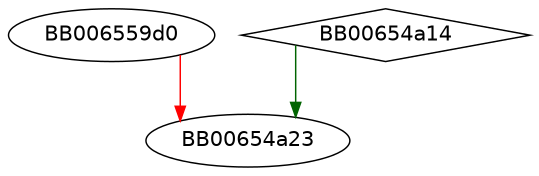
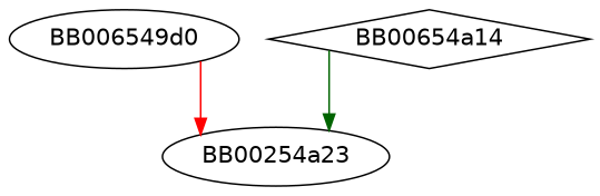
  digraph {
    fontname="DejaVu Sans"
    splines=ortho
    node [fontname="DejaVu Sans" shape=ellipse]
    edge [fontname="DejaVu Sans"]
-   BB006549d0 [label=BB006559d0]
-   BB00654a23
+   BB006549d0
+   BB00654a23 [label=BB00254a23]
    BB00654a14 [shape=diamond]
    BB006549d0 -> BB00654a23 [color=red]
    BB00654a14 -> BB00654a23 [color=darkgreen]
  }
